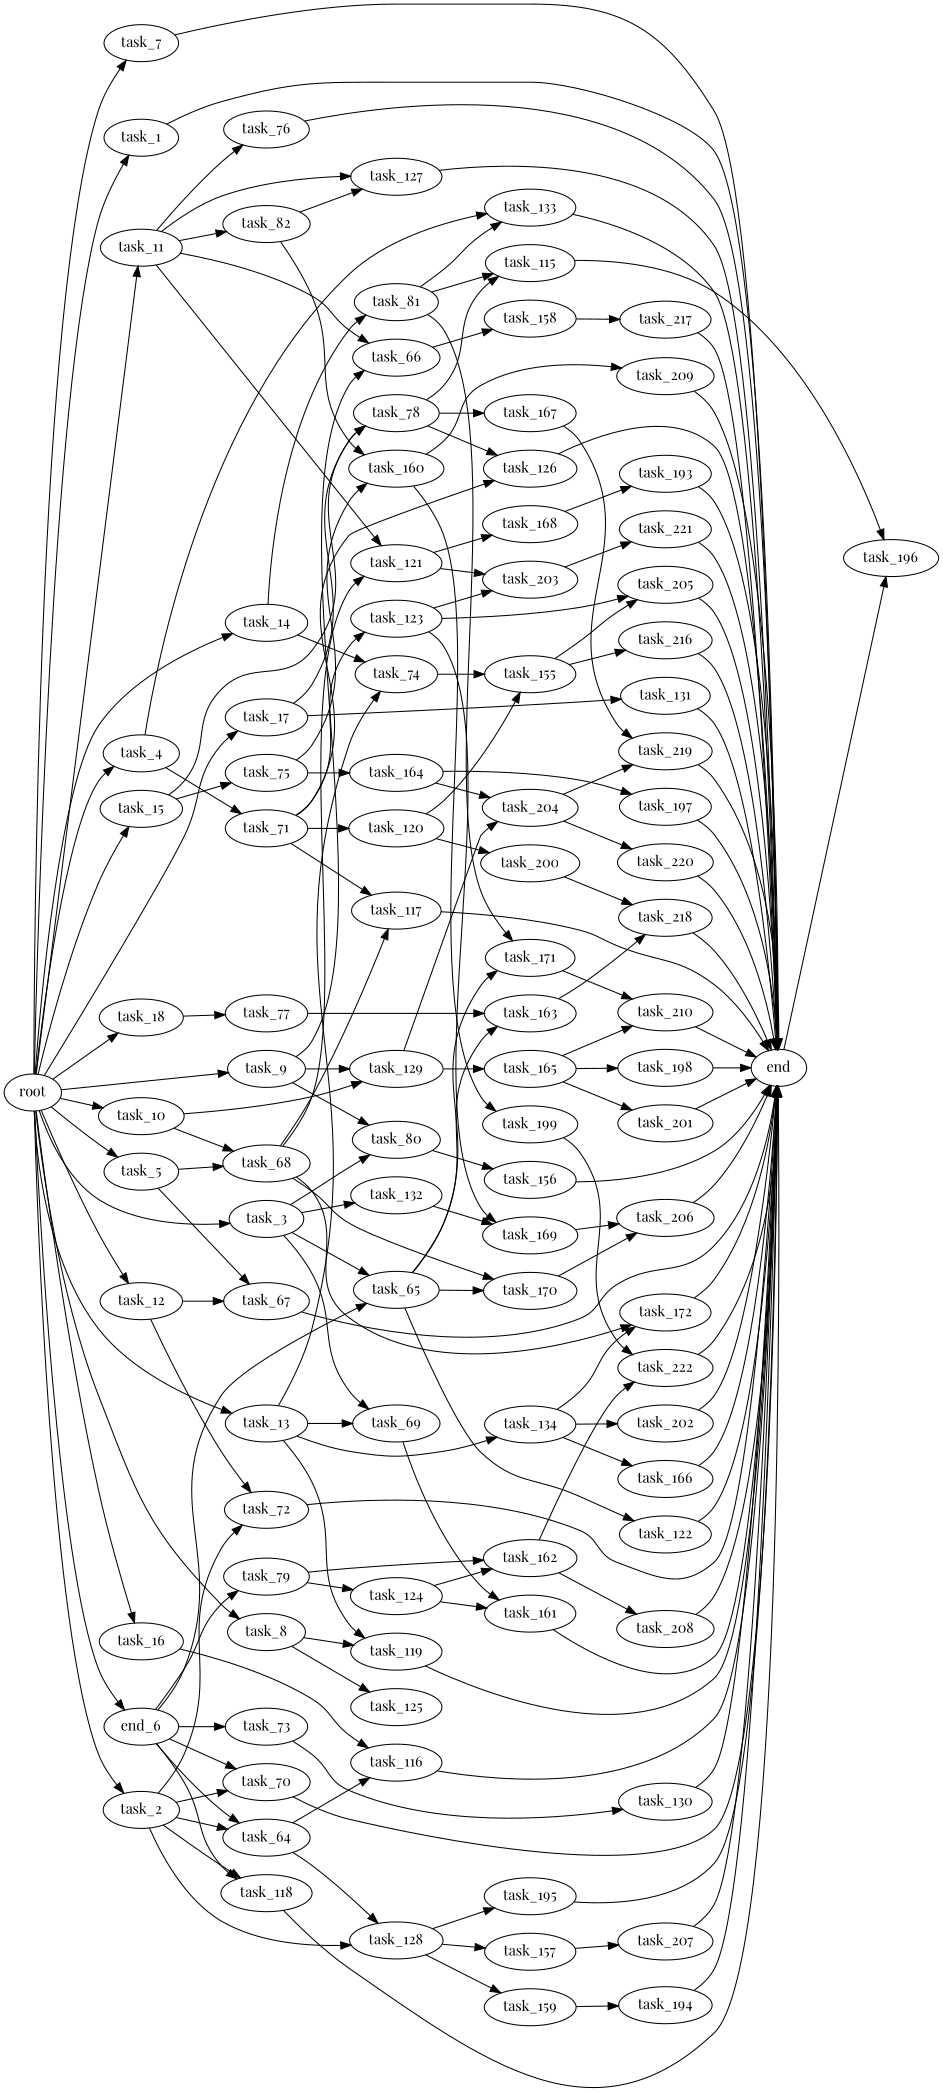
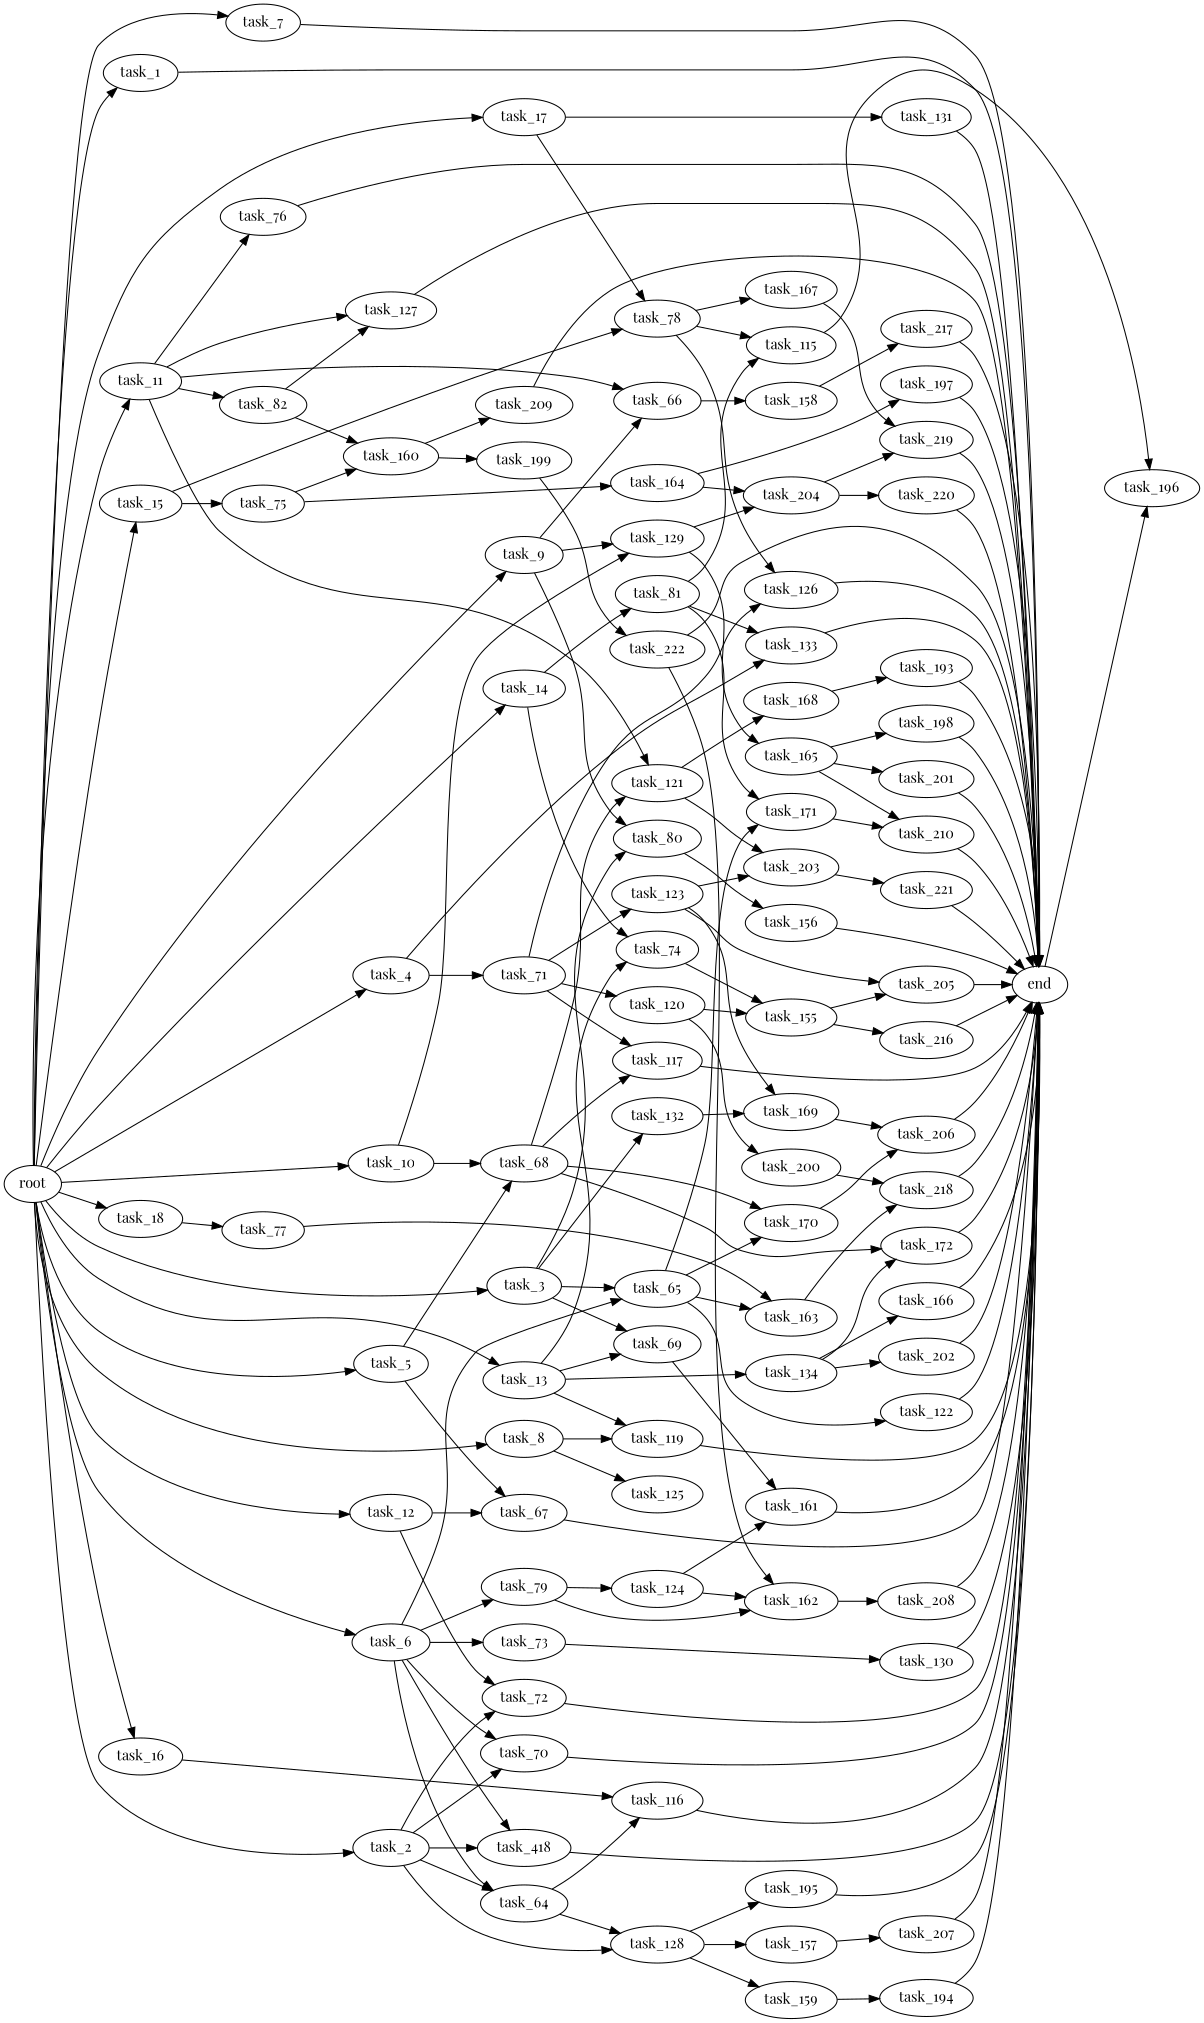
  digraph {
    fontname="Playfair Display"
    rankdir=LR
    node [fontname="Playfair Display"]
    edge [fontname="Playfair Display"]
    task_11
    task_121
    task_66
    task_127
    task_82
    task_76
    task_203
    task_168
    task_158
    end
    task_160
    task_171
    task_210
    task_195
    task_196
    task_64
    task_116
    task_128
    task_157
    task_159
    task_17
    task_131
    task_78
    task_126
    task_115
    task_167
    task_219
    task_202
    task_217
    task_69
    task_161
    task_209
    task_199
    task_222
    task_73
    task_130
    task_133
    task_124
    task_162
    task_208
    task_197
    task_7
    task_155
    task_205
    task_216
    task_67
    task_220
    task_207
    task_194
    task_206
    task_79
    task_221
    task_201
    task_81
-   task_118
+   task_118 [label=task_418]
    task_193
    task_198
    task_132
    task_169
    task_80
    task_156
    task_170
    task_14
    task_74
    task_119
    task_117
    task_120
    task_200
    task_218
    task_9
    task_129
    task_165
    task_204
    task_16
    task_75
    task_164
    root
    task_4
    task_13
    task_5
-   task_6 [label=end_6]
+   task_6
    task_3
    task_15
    task_10
    task_1
    task_2
    task_12
    task_8
    task_18
    task_71
    task_134
    task_68
    task_70
    task_65
    task_72
    task_125
    task_77
    task_166
    task_172
    task_123
    task_122
    task_163
    task_11 -> task_121
    task_11 -> task_66
    task_11 -> task_127
    task_11 -> task_82
    task_11 -> task_76
    task_121 -> task_203
    task_121 -> task_168
    task_66 -> task_158
    task_127 -> end
    task_82 -> task_127
    task_82 -> task_160
    task_76 -> end
    task_203 -> task_221
    task_168 -> task_193
    task_158 -> task_217
    end -> task_196
    task_160 -> task_209
    task_160 -> task_199
    task_171 -> task_210
    task_210 -> end
    task_195 -> end
    task_64 -> task_116
    task_64 -> task_128
    task_116 -> end
    task_128 -> task_195
    task_128 -> task_157
    task_128 -> task_159
    task_157 -> task_207
    task_159 -> task_194
    task_17 -> task_131
    task_17 -> task_78
    task_131 -> end
    task_78 -> task_126
    task_78 -> task_115
    task_78 -> task_167
    task_126 -> end
    task_115 -> task_196
    task_167 -> task_219
    task_219 -> end
    task_202 -> end
    task_217 -> end
    task_69 -> task_161
    task_161 -> end
    task_209 -> end
    task_199 -> task_222
    task_222 -> end
    task_73 -> task_130
    task_130 -> end
    task_133 -> end
    task_124 -> task_161
    task_124 -> task_162
-   task_162 -> task_222
+   task_222 -> task_162
    task_162 -> task_208
    task_208 -> end
    task_197 -> end
    task_7 -> end
    task_155 -> task_205
    task_155 -> task_216
    task_205 -> end
    task_216 -> end
    task_67 -> end
    task_220 -> end
    task_207 -> end
    task_194 -> end
    task_206 -> end
    task_79 -> task_124
    task_79 -> task_162
    task_221 -> end
    task_201 -> end
    task_81 -> task_171
    task_81 -> task_115
    task_81 -> task_133
    task_118 -> end
    task_193 -> end
    task_198 -> end
    task_132 -> task_169
    task_169 -> task_206
    task_80 -> task_156
    task_156 -> end
    task_170 -> task_206
    task_14 -> task_81
    task_14 -> task_74
    task_74 -> task_155
    task_119 -> end
    task_117 -> end
    task_120 -> task_155
    task_120 -> task_200
    task_200 -> task_218
    task_218 -> end
    task_9 -> task_66
    task_9 -> task_80
    task_9 -> task_129
    task_129 -> task_165
    task_129 -> task_204
    task_165 -> task_210
    task_165 -> task_201
    task_165 -> task_198
    task_204 -> task_219
    task_204 -> task_220
    task_16 -> task_116
    task_75 -> task_160
    task_75 -> task_164
    task_164 -> task_197
    task_164 -> task_204
    root -> task_11
    root -> task_17
    root -> task_7
    root -> task_14
    root -> task_9
    root -> task_16
    root -> task_4
    root -> task_13
    root -> task_5
    root -> task_6
    root -> task_3
    root -> task_15
    root -> task_10
    root -> task_1
    root -> task_2
    root -> task_12
    root -> task_8
    root -> task_18
    task_4 -> task_133
    task_4 -> task_71
    task_13 -> task_69
    task_13 -> task_74
    task_13 -> task_119
    task_13 -> task_134
    task_5 -> task_67
    task_5 -> task_68
    task_6 -> task_64
    task_6 -> task_73
    task_6 -> task_79
    task_6 -> task_118
    task_6 -> task_70
    task_6 -> task_65
    task_3 -> task_69
    task_3 -> task_132
    task_3 -> task_80
    task_3 -> task_65
    task_15 -> task_78
    task_15 -> task_75
    task_10 -> task_129
    task_10 -> task_68
    task_1 -> end
    task_2 -> task_64
    task_2 -> task_128
    task_2 -> task_118
    task_2 -> task_70
    task_2 -> task_72
    task_12 -> task_67
    task_12 -> task_72
    task_8 -> task_119
    task_8 -> task_125
    task_18 -> task_77
    task_71 -> task_126
    task_71 -> task_117
    task_71 -> task_120
    task_71 -> task_123
    task_134 -> task_202
    task_134 -> task_166
    task_134 -> task_172
    task_68 -> task_121
    task_68 -> task_170
    task_68 -> task_117
    task_68 -> task_172
    task_70 -> end
    task_65 -> task_171
    task_65 -> task_170
    task_65 -> task_122
    task_65 -> task_163
    task_72 -> end
    task_77 -> task_163
    task_166 -> end
    task_172 -> end
    task_123 -> task_203
    task_123 -> task_205
    task_123 -> task_169
    task_122 -> end
    task_163 -> task_218
  }
